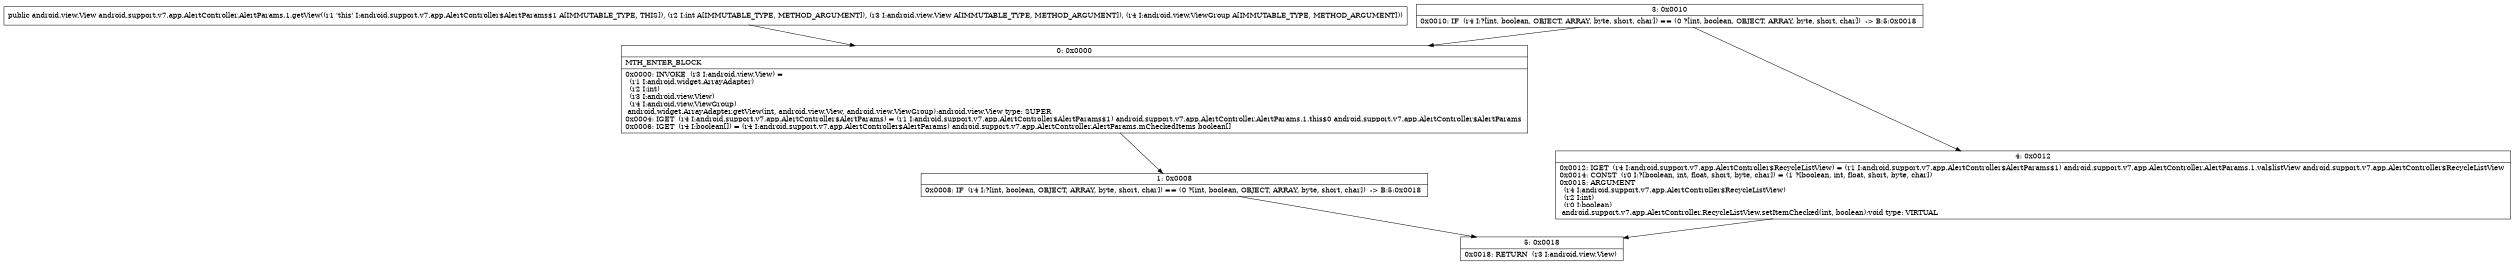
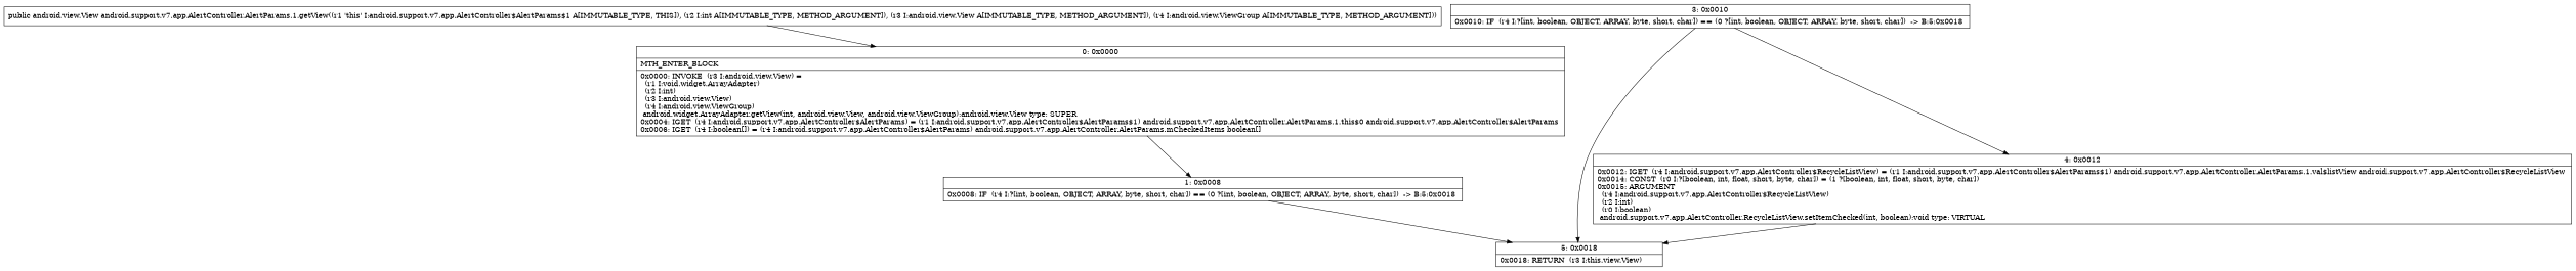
  digraph {
    node [shape=record]
-   n1 [label="{0\:\ 0x0000|MTH_ENTER_BLOCK\l|0x0000: INVOKE  (r3 I:android.view.View) = \l  (r1 I:android.widget.ArrayAdapter)\l  (r2 I:int)\l  (r3 I:android.view.View)\l  (r4 I:android.view.ViewGroup)\l android.widget.ArrayAdapter.getView(int, android.view.View, android.view.ViewGroup):android.view.View type: SUPER \l0x0004: IGET  (r4 I:android.support.v7.app.AlertController$AlertParams) = (r1 I:android.support.v7.app.AlertController$AlertParams$1) android.support.v7.app.AlertController.AlertParams.1.this$0 android.support.v7.app.AlertController$AlertParams \l0x0006: IGET  (r4 I:boolean[]) = (r4 I:android.support.v7.app.AlertController$AlertParams) android.support.v7.app.AlertController.AlertParams.mCheckedItems boolean[] \l}"]
+   n1 [label="{0\:\ 0x0000|MTH_ENTER_BLOCK\l|0x0000: INVOKE  (r3 I:android.view.View) = \l  (r1 I:void.widget.ArrayAdapter)\l  (r2 I:int)\l  (r3 I:android.view.View)\l  (r4 I:android.view.ViewGroup)\l android.widget.ArrayAdapter.getView(int, android.view.View, android.view.ViewGroup):android.view.View type: SUPER \l0x0004: IGET  (r4 I:android.support.v7.app.AlertController$AlertParams) = (r1 I:android.support.v7.app.AlertController$AlertParams$1) android.support.v7.app.AlertController.AlertParams.1.this$0 android.support.v7.app.AlertController$AlertParams \l0x0006: IGET  (r4 I:boolean[]) = (r4 I:android.support.v7.app.AlertController$AlertParams) android.support.v7.app.AlertController.AlertParams.mCheckedItems boolean[] \l}"]
    n2 [label="{1\:\ 0x0008|0x0008: IF  (r4 I:?[int, boolean, OBJECT, ARRAY, byte, short, char]) == (0 ?[int, boolean, OBJECT, ARRAY, byte, short, char])  \-\> B:5:0x0018 \l}"]
-   n3 [label="{5\:\ 0x0018|0x0018: RETURN  (r3 I:android.view.View) \l}"]
+   n3 [label="{5\:\ 0x0018|0x0018: RETURN  (r3 I:this.view.View) \l}"]
    n4 [label="{3\:\ 0x0010|0x0010: IF  (r4 I:?[int, boolean, OBJECT, ARRAY, byte, short, char]) == (0 ?[int, boolean, OBJECT, ARRAY, byte, short, char])  \-\> B:5:0x0018 \l}"]
    n5 [label="{4\:\ 0x0012|0x0012: IGET  (r4 I:android.support.v7.app.AlertController$RecycleListView) = (r1 I:android.support.v7.app.AlertController$AlertParams$1) android.support.v7.app.AlertController.AlertParams.1.val$listView android.support.v7.app.AlertController$RecycleListView \l0x0014: CONST  (r0 I:?[boolean, int, float, short, byte, char]) = (1 ?[boolean, int, float, short, byte, char]) \l0x0015: ARGUMENT  \l  (r4 I:android.support.v7.app.AlertController$RecycleListView)\l  (r2 I:int)\l  (r0 I:boolean)\l android.support.v7.app.AlertController.RecycleListView.setItemChecked(int, boolean):void type: VIRTUAL \l}"]
    n6 [label="{public android.view.View android.support.v7.app.AlertController.AlertParams.1.getView((r1 'this' I:android.support.v7.app.AlertController$AlertParams$1 A[IMMUTABLE_TYPE, THIS]), (r2 I:int A[IMMUTABLE_TYPE, METHOD_ARGUMENT]), (r3 I:android.view.View A[IMMUTABLE_TYPE, METHOD_ARGUMENT]), (r4 I:android.view.ViewGroup A[IMMUTABLE_TYPE, METHOD_ARGUMENT])) }"]
    n1 -> n2
    n2 -> n3
-   n4 -> n1
+   n4 -> n3
    n4 -> n5 [style=solid]
    n5 -> n3
    n6 -> n1
  }
